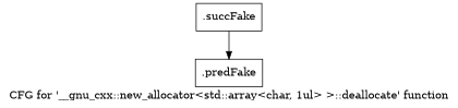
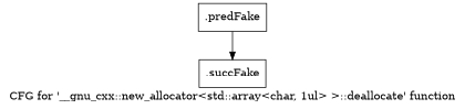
  digraph {
    label="CFG for '__gnu_cxx::new_allocator\<std::array\<char, 1ul\> \>::deallocate' function"
    node [shape=record]
    n1 [label="{.predFake}"]
    n2 [filename="/home/akhilkushe/Xilinx/Vitis_HLS/2021.2/tps/lnx64/gcc-6.2.0/lib/gcc/x86_64-pc-linux-gnu/6.2.0/../../../../include/c++/6.2.0/ext/new_allocator.h" label="{.succFake}" linenumber=110]
-   n2 -> n1 [execusionnum=0 filename="/home/akhilkushe/Xilinx/Vitis_HLS/2021.2/tps/lnx64/gcc-6.2.0/lib/gcc/x86_64-pc-linux-gnu/6.2.0/../../../../include/c++/6.2.0/ext/new_allocator.h"]
+   n1 -> n2 [execusionnum=0 filename="/home/akhilkushe/Xilinx/Vitis_HLS/2021.2/tps/lnx64/gcc-6.2.0/lib/gcc/x86_64-pc-linux-gnu/6.2.0/../../../../include/c++/6.2.0/ext/new_allocator.h"]
  }
